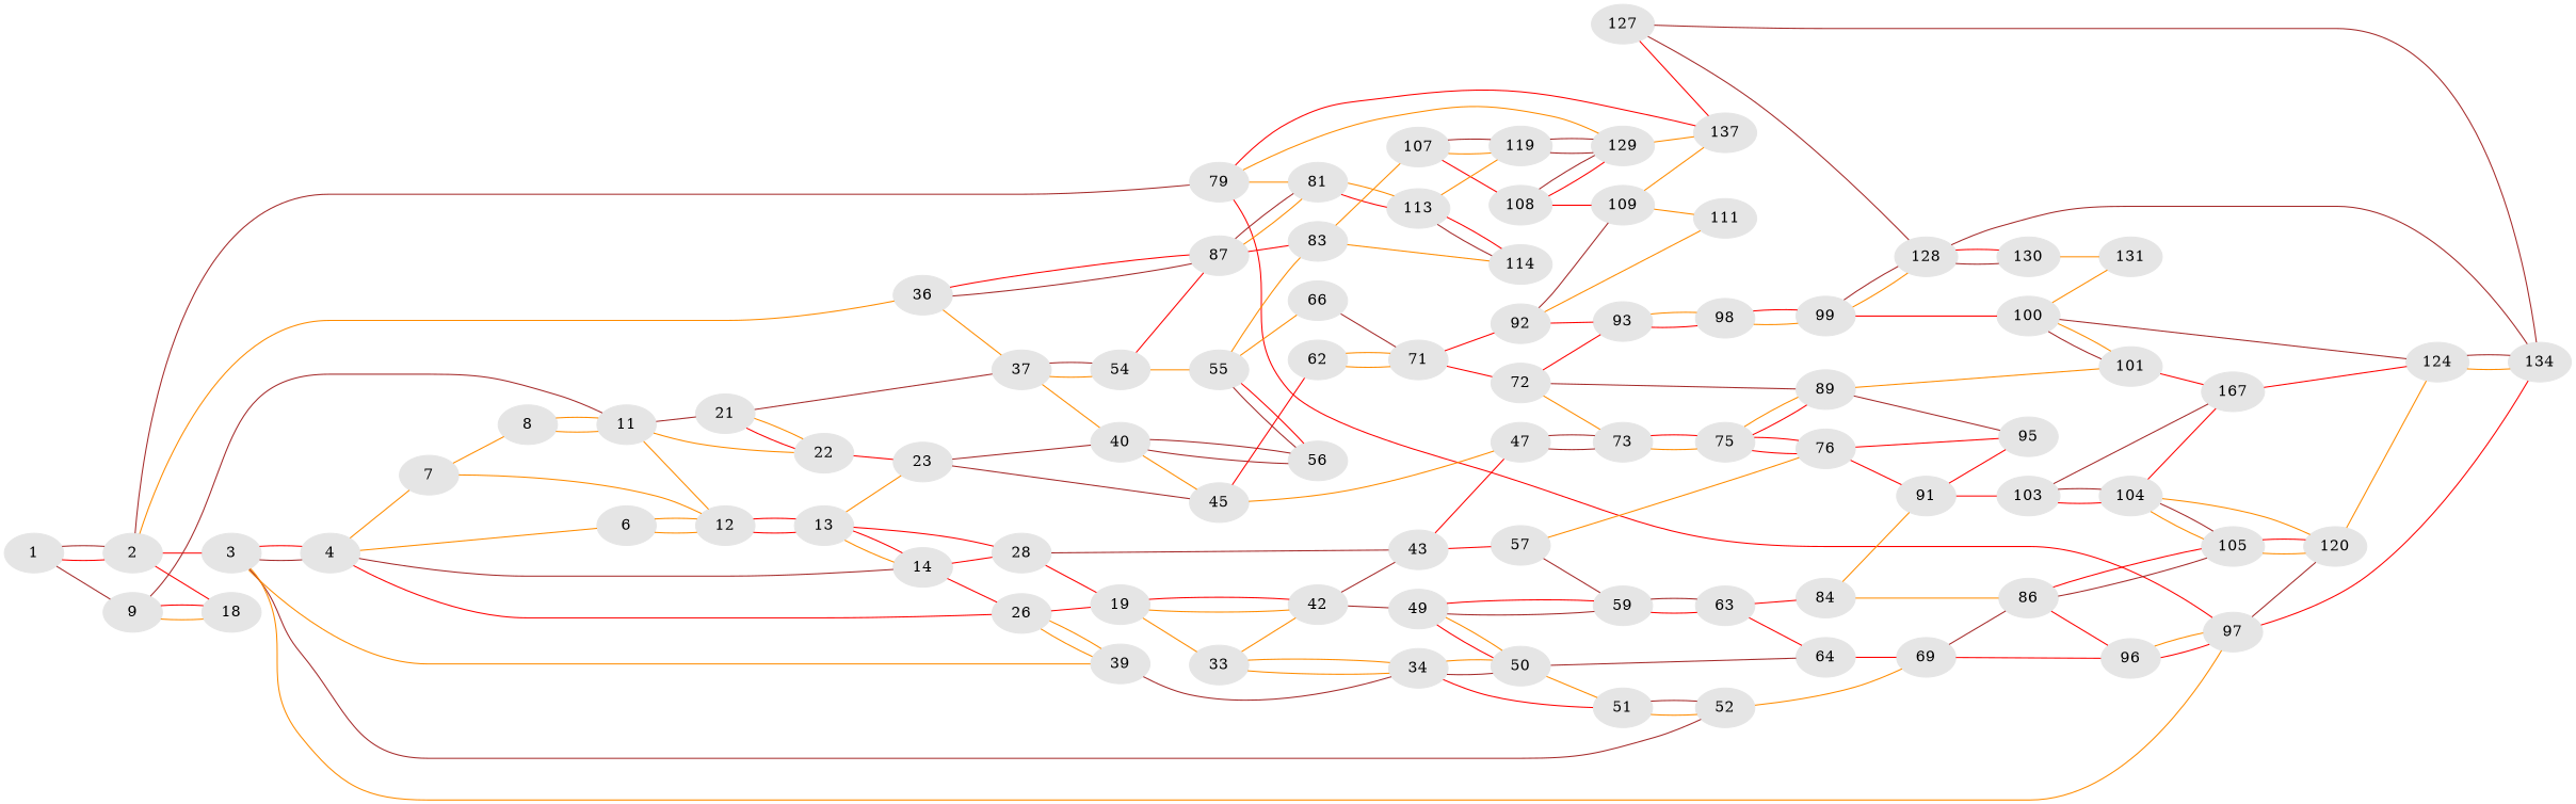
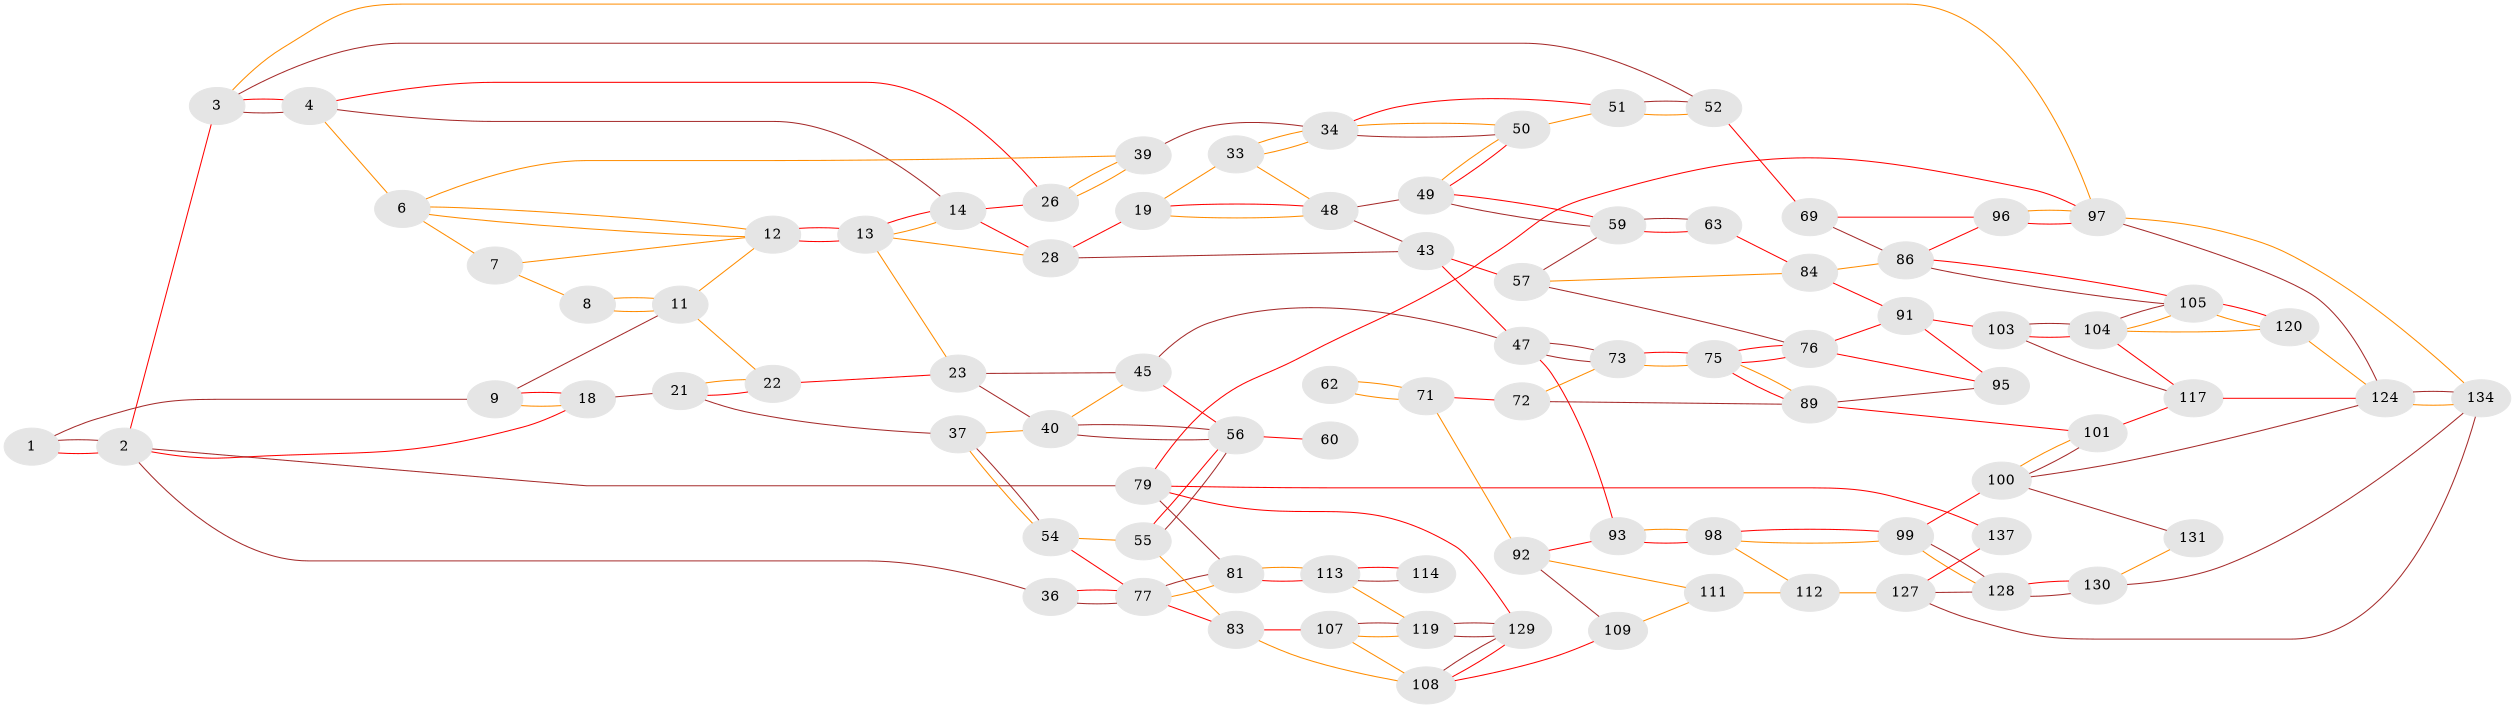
  graph {
    rankdir=LR
    node [color=gray90 style=filled]
    edge [color=darkorange]
    2 [super="+19"]
    1
    9 [super="+10"]
    3 [super="+32"]
    18 [super="+20"]
    36
    79 [super="+80"]
    11 [super="+17"]
    4 [super="+5"]
    n10 [label=39]
    52
    97 [super="+121"]
    21
    37 [super="+38"]
-   77 [super="+78" label=87]
+   77 [super="+78"]
    81
    129 [super="+136"]
    137 [super="+138"]
    6
    14 [super="+15"]
    26 [super="+27"]
    34 [super="+35"]
    69 [super="+70"]
    120 [super="+135"]
    134 [super="+140"]
    7
    12 [super="+16"]
    28 [super="+39"]
    n29 [label=19 super="+30"]
    8
    13 [super="+25"]
    22
    23 [super="+24"]
    40 [super="+41"]
    45 [super="+46"]
    43 [super="+48"]
    54
    56
    47
    62
    33
-   42 [super="+44"]
+   42 [super="+44" label=48]
    57 [super="+58"]
    49
    50 [super="+53"]
    51
-   64 [super="+68"]
    83 [super="+106"]
    55 [super="+65"]
+   60
    59
    73
    76 [super="+90"]
    84 [super="+85"]
    71 [super="+74"]
    75
    63 [super="+82"]
    86 [super="+87"]
    96
-   66
    107
    114
    91 [super="+102"]
    95
    72 [super="+88"]
    92 [super="+110"]
    105
    89 [super="+94"]
    93
    109 [super="+115"]
    111 [super="+116"]
    101
    98
    103
    113 [super="+118"]
    119
    108
-   117 [super="+126" label=167]
+   117 [super="+126"]
    104 [super="+132"]
+   112 [super="+122"]
    99
    124 [super="+125"]
    100 [super="+123"]
    128
    127 [super="+139"]
    131
    130 [super="+133"]
    2 -- 3 [color=red]
    2 -- 18 [color=red]
-   2 -- 36
+   2 -- 36 [color=brown]
    2 -- 79 [color=brown]
    1 -- 2 [color=red]
    1 -- 2 [color=brown]
    1 -- 9 [color=brown]
    9 -- 18 [weight=2]
    9 -- 18 [color=red]
    9 -- 11 [color=brown]
    3 -- 4 [color=brown]
    3 -- 4 [color=red]
-   3 -- n10
+   6 -- n10
    3 -- 52 [color=brown]
    3 -- 97
-   11 -- 21 [color=brown]
-   36 -- 37
+   18 -- 21 [color=brown]
    36 -- 77 [color=brown]
    36 -- 77 [color=red]
    79 -- 97 [color=red]
-   79 -- 81
-   79 -- 129
+   79 -- 81 [color=brown]
+   79 -- 129 [color=red]
    79 -- 137 [color=red]
    11 -- 12
    11 -- 22
    4 -- 6
    4 -- 14 [color=brown]
    4 -- 26 [color=red]
    n10 -- 34 [color=brown]
-   52 -- 69
-   97 -- 120 [color=brown]
-   97 -- 134 [color=red]
+   52 -- 69 [color=red]
+   97 -- 124 [color=brown]
+   97 -- 134
    21 -- 37 [color=brown]
    21 -- 22 [color=red]
    21 -- 22
    37 -- 40
    37 -- 54
    37 -- 54 [color=brown]
    77 -- 81
    77 -- 81 [color=brown]
    77 -- 83 [color=red]
    81 -- 113 [color=red]
    81 -- 113
-   129 -- 137
-   4 -- 7
+   6 -- 7
    6 -- 12
    6 -- 12
    14 -- 26 [color=red]
    14 -- 28 [color=red]
    26 -- n10
    26 -- n10
-   26 -- n29 [color=red]
    34 -- 50 [color=brown]
    34 -- 50
    34 -- 51 [color=red]
    69 -- 86 [color=brown]
    69 -- 96 [color=red]
    120 -- 124
    7 -- 12
    7 -- 8
    12 -- 13 [color=red]
    12 -- 13 [color=red]
    28 -- n29 [color=red]
    28 -- 43 [color=brown]
    n29 -- 33
    n29 -- 42
    n29 -- 42 [color=red]
    8 -- 11
    8 -- 11
    13 -- 14
    13 -- 14 [color=red]
-   13 -- 28 [color=red]
+   13 -- 28
    13 -- 23
    22 -- 23 [color=red]
    23 -- 40 [color=brown]
    23 -- 45 [color=brown]
    40 -- 45
    40 -- 56 [color=brown]
    40 -- 56 [color=brown]
-   45 -- 47
-   45 -- 62 [color=red]
+   45 -- 47 [color=brown]
+   45 -- 56 [color=red]
    43 -- 47 [color=red]
    43 -- 57 [color=red]
    54 -- 77 [color=red]
    54 -- 55
+   56 -- 60 [color=red]
    47 -- 73 [color=brown]
    47 -- 73 [color=brown]
    62 -- 71
    62 -- 71
    33 -- 34
    33 -- 34
    33 -- 42
    42 -- 43 [color=brown]
    42 -- 49 [color=brown]
    57 -- 59 [color=brown]
-   57 -- 76
+   57 -- 76 [color=brown]
+   57 -- 84
    49 -- 50 [color=red]
    49 -- 50
    49 -- 59 [color=brown]
    49 -- 59 [color=red]
    50 -- 51
-   50 -- 64 [color=brown]
    51 -- 52
    51 -- 52 [color=brown]
-   64 -- 69 [color=red]
-   83 -- 107
-   83 -- 114
+   83 -- 107 [color=red]
+   83 -- 108
    55 -- 56 [color=brown]
    55 -- 56 [color=red]
    55 -- 83
-   55 -- 66
    59 -- 63 [color=red]
    59 -- 63 [color=brown]
    73 -- 75
    73 -- 75 [color=red]
    76 -- 91 [color=red]
    76 -- 95 [color=red]
    84 -- 86
-   84 -- 91
+   84 -- 91 [color=red]
    71 -- 72 [color=red]
-   71 -- 92 [color=red]
+   71 -- 92
    75 -- 76 [color=red]
    75 -- 76 [color=red]
    75 -- 89 [color=red]
    75 -- 89
-   63 -- 64 [color=red weight=2]
    63 -- 84 [color=red]
    86 -- 96 [color=red]
    86 -- 105 [color=brown]
    86 -- 105 [color=red]
    96 -- 97 [color=red]
    96 -- 97
-   66 -- 71 [color=brown]
    107 -- 119
    107 -- 119 [color=brown]
-   107 -- 108 [color=red]
+   107 -- 108
    91 -- 95 [color=red]
    91 -- 103 [color=red]
    72 -- 73
    72 -- 89 [color=brown]
-   72 -- 93 [color=red]
+   47 -- 93 [color=red]
    92 -- 93 [color=red]
    92 -- 109 [color=brown]
    92 -- 111
    105 -- 120
    105 -- 120 [color=red]
    89 -- 95 [color=brown]
-   89 -- 101
+   89 -- 101 [color=red]
    93 -- 98 [color=red]
    93 -- 98
-   109 -- 137
    109 -- 111
+   111 -- 112 [weight=2]
    101 -- 117 [color=red]
+   98 -- 112
    98 -- 99
    98 -- 99 [color=red]
    103 -- 117 [color=brown]
    103 -- 104 [color=red]
    103 -- 104 [color=brown]
    113 -- 114 [color=brown weight=2]
    113 -- 114 [color=red]
    113 -- 119
    119 -- 129 [color=brown]
    119 -- 129 [color=brown]
    108 -- 129 [color=red]
    108 -- 129 [color=brown]
    108 -- 109 [color=red]
    117 -- 124 [color=red]
    104 -- 120
    104 -- 105
    104 -- 105 [color=brown]
    104 -- 117 [color=red]
+   112 -- 127
    99 -- 100 [color=red]
    99 -- 128
    99 -- 128 [color=brown]
    124 -- 134
    124 -- 134 [color=brown]
    100 -- 101 [color=brown]
    100 -- 101
    100 -- 124 [color=brown]
-   100 -- 131
+   100 -- 131 [color=brown]
    128 -- 130 [color=brown]
    128 -- 130 [color=red]
    127 -- 137 [color=red]
    127 -- 134 [color=brown]
    127 -- 128 [color=brown]
-   128 -- 134 [color=brown]
+   130 -- 134 [color=brown]
    130 -- 131 [weight=2]
  }
